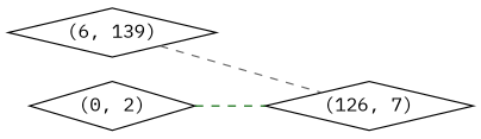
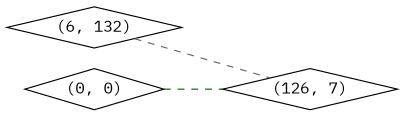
  graph {
    fontname="IBM Plex Mono"
    rankdir=LR
    node [fontname="IBM Plex Mono" shape=diamond]
    edge [fontname="IBM Plex Mono" style=dashed]
-   "(6, 139)"
+   "(6, 139)" [label="(6, 132)"]
    "(126, 7)"
-   "(0, 0)" [label="(0, 2)"]
+   "(0, 0)"
    "(6, 139)" -- "(126, 7)" [color=gray40 weight=2]
    "(0, 0)" -- "(126, 7)" [color=darkgreen weight=4]
  }
